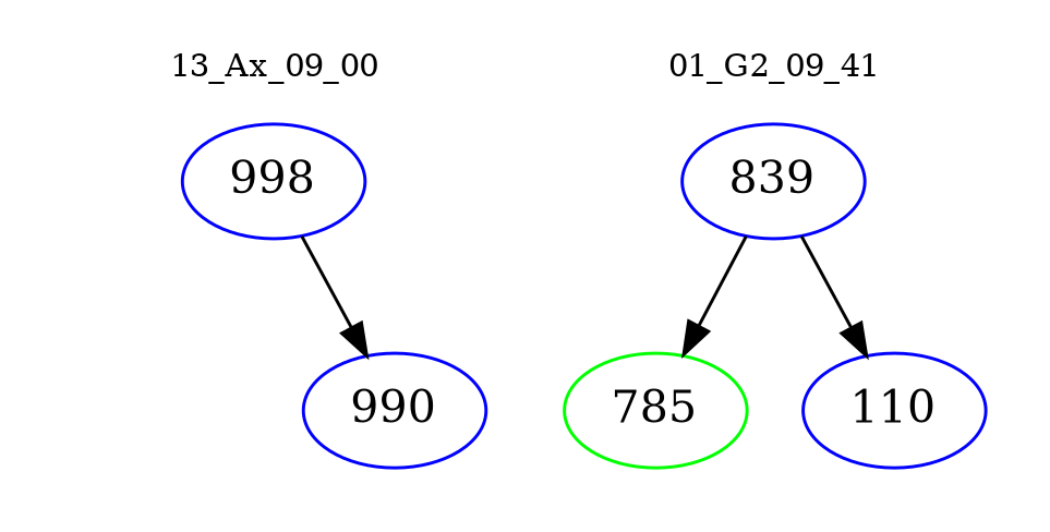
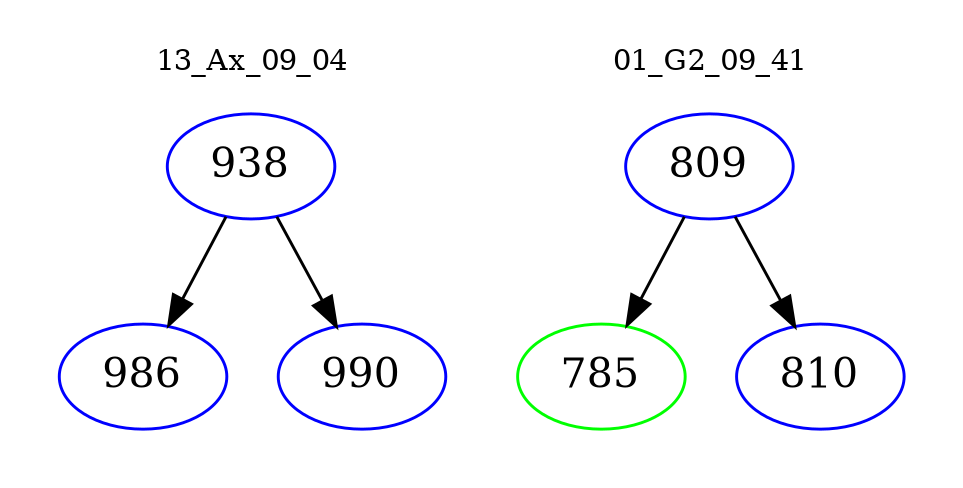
  digraph {
    node [color=blue]
    edge [color=black]
-   n1 [label=998]
+   n1 [label=938]
+   n2 [label=986]
    n3 [label=990]
-   n4 [label=839]
+   n4 [label=809]
    n5 [color=green label=785]
-   n6 [label=110]
+   n6 [label=810]
    subgraph cluster_1 {
      color=white
      fontsize=10
-     label="13_Ax_09_00"
+     label="13_Ax_09_04"
      n1
+     n2
      n3
    }
    subgraph cluster_2 {
      color=white
      fontsize=10
      label="01_G2_09_41"
      n4
      n5
      n6
    }
+   n1 -> n2
    n1 -> n3
    n4 -> n5
    n4 -> n6
  }
